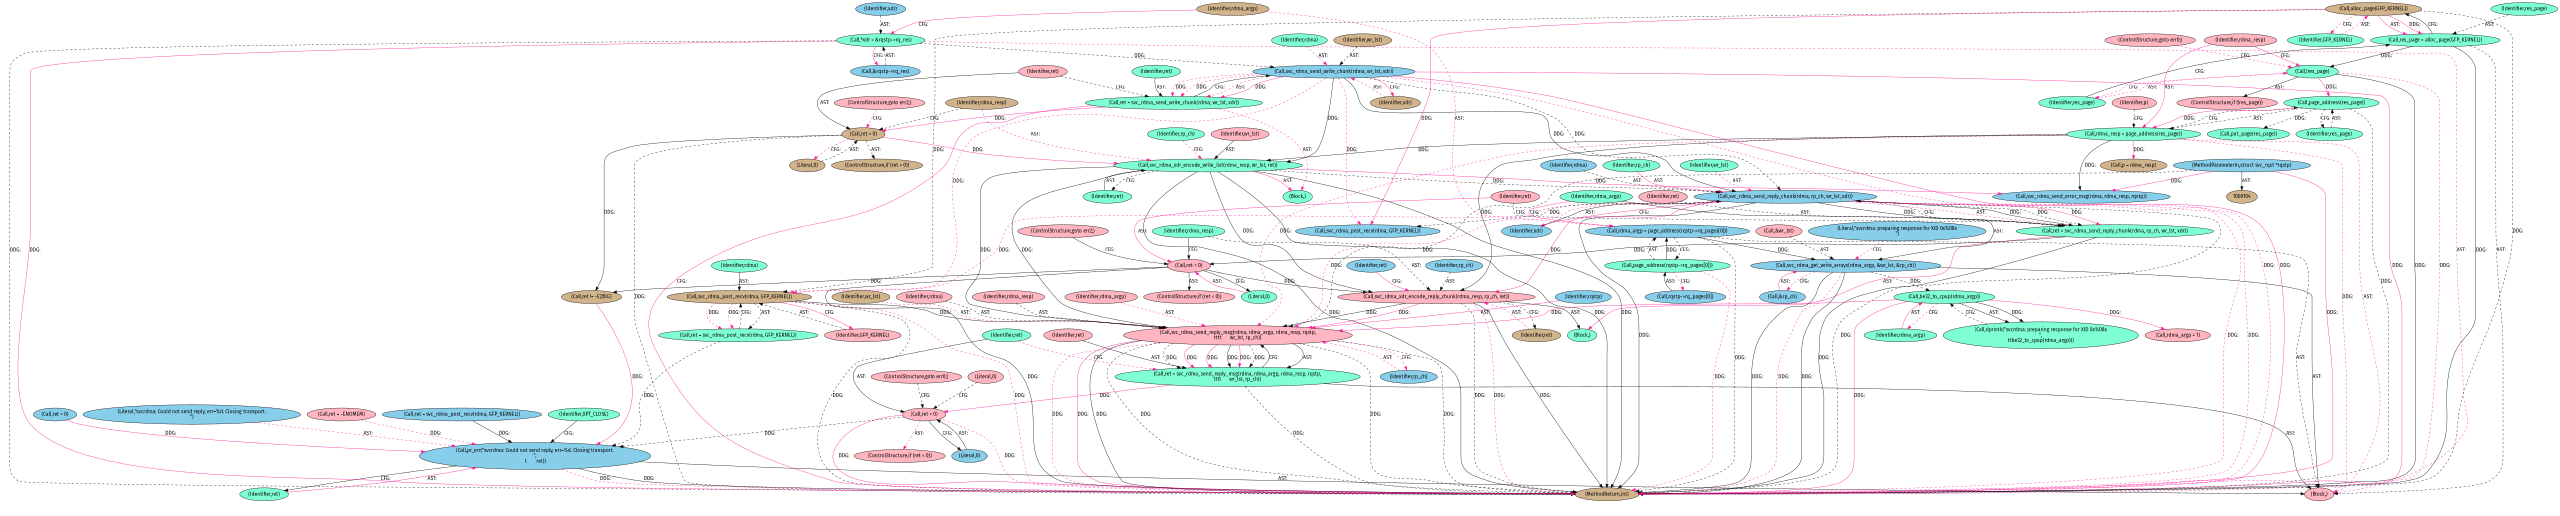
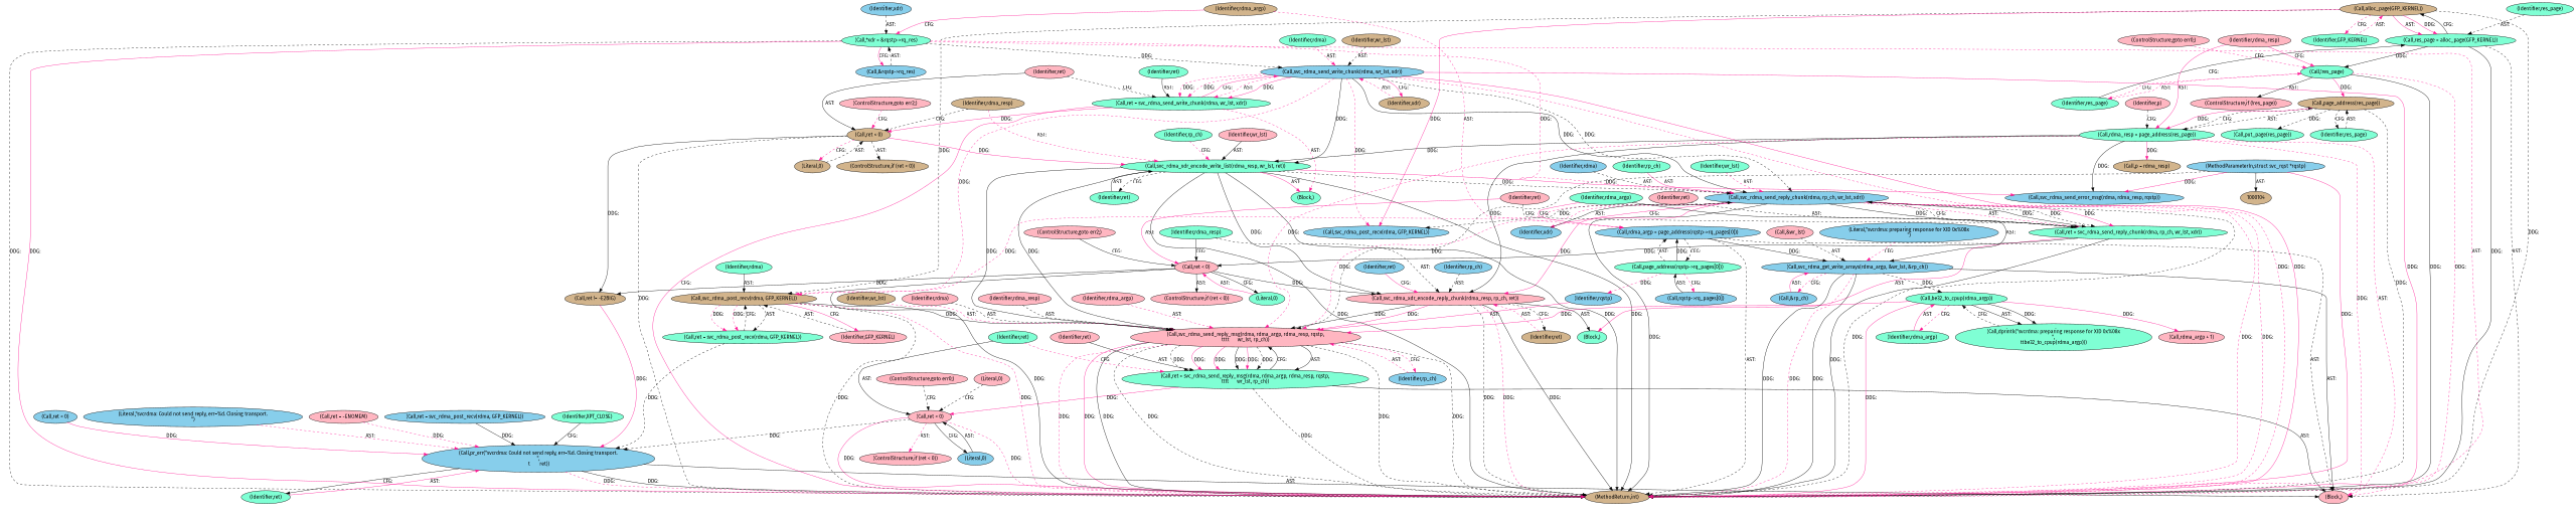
  digraph {
    fontname="Fira Sans"
    node [fillcolor=aquamarine fontname="Fira Sans" style=filled]
    edge [color=black fontname="Fira Sans" style=solid]
    n1 [fillcolor=lightpink label="(Call,svc_rdma_send_reply_msg(rdma, rdma_argp, rdma_resp, rqstp,\n\t\t\t\t      wr_lst, rp_ch))"]
    n2 [label="(Call,ret = svc_rdma_send_reply_msg(rdma, rdma_argp, rdma_resp, rqstp,\n\t\t\t\t      wr_lst, rp_ch))"]
    n3 [fillcolor=tan label="(MethodReturn,int)"]
    n4 [fillcolor=skyblue label="(Identifier,rp_ch)"]
    n5 [fillcolor=lightpink label="(Block,)"]
    n6 [fillcolor=lightpink label="(Call,ret < 0)"]
    n7 [fillcolor=tan label="(Call,svc_rdma_post_recv(rdma, GFP_KERNEL))"]
    n8 [fillcolor=lightpink label="(Identifier,GFP_KERNEL)"]
    n9 [label="(Call,ret = svc_rdma_post_recv(rdma, GFP_KERNEL))"]
    n10 [fillcolor=skyblue label="(Call,pr_err(\"svcrdma: Could not send reply, err=%d. Closing transport.\n\",\n \t       ret))"]
    n11 [fillcolor=skyblue label="(Call,svc_rdma_send_reply_chunk(rdma, rp_ch, wr_lst, xdr))"]
    n12 [fillcolor=lightpink label="(Call,svc_rdma_xdr_encode_reply_chunk(rdma_resp, rp_ch, ret))"]
    n13 [label="(Call,ret = svc_rdma_send_reply_chunk(rdma, rp_ch, wr_lst, xdr))"]
    n14 [fillcolor=skyblue label="(Identifier,xdr)"]
    n15 [fillcolor=skyblue label="(Call,svc_rdma_post_recv(rdma, GFP_KERNEL))"]
    n16 [label="(Block,)"]
    n17 [fillcolor=tan label="(Identifier,ret)"]
    n18 [fillcolor=lightpink label="(Call,ret < 0)"]
    n19 [fillcolor=skyblue label="(Call,svc_rdma_send_write_chunk(rdma, wr_lst, xdr))"]
    n20 [label="(Call,svc_rdma_xdr_encode_write_list(rdma_resp, wr_lst, ret))"]
    n21 [label="(Call,ret = svc_rdma_send_write_chunk(rdma, wr_lst, xdr))"]
    n22 [fillcolor=tan label="(Identifier,xdr)"]
    n23 [fillcolor=skyblue label="(Call,svc_rdma_send_error_msg(rdma, rdma_resp, rqstp))"]
    n24 [label="(Block,)"]
    n25 [label="(Identifier,ret)"]
    n26 [fillcolor=tan label="(Call,ret < 0)"]
    n27 [label="(Call,*xdr = &rqstp->rq_res)"]
    n28 [fillcolor=skyblue label="(Call,&rqstp->rq_res)"]
    n29 [label="(Call,rdma_resp = page_address(res_page))"]
-   n30 [label="(Call,page_address(res_page))"]
+   n30 [fillcolor=tan label="(Call,page_address(res_page))"]
    n31 [fillcolor=tan label="(Call,p = rdma_resp)"]
    n32 [label="(Identifier,res_page)"]
    n33 [label="(Call,put_page(res_page))"]
    n34 [label="(Call,!res_page)"]
    n35 [label="(Identifier,res_page)"]
    n36 [fillcolor=lightpink label="(ControlStructure,if (!res_page))"]
    n37 [label="(Call,res_page = alloc_page(GFP_KERNEL))"]
    n38 [fillcolor=tan label="(Call,alloc_page(GFP_KERNEL))"]
    n39 [label="(Identifier,GFP_KERNEL)"]
    n40 [fillcolor=tan label="(Literal,0)"]
    n41 [fillcolor=tan label="(ControlStructure,if (ret < 0))"]
    n42 [fillcolor=tan label="(Call,ret != -E2BIG)"]
    n43 [label="(Call,be32_to_cpup(rdma_argp))"]
    n44 [fillcolor=lightpink label="(Call,rdma_argp + 1)"]
    n45 [label="(Identifier,rdma_argp)"]
    n46 [label="(Call,dprintk(\"svcrdma: preparing response for XID 0x%08x\n\",\n\t\tbe32_to_cpup(rdma_argp)))"]
    n47 [fillcolor=skyblue label="(Call,svc_rdma_get_write_arrays(rdma_argp, &wr_lst, &rp_ch))"]
    n48 [fillcolor=skyblue label="(Call,&rp_ch)"]
    n49 [fillcolor=skyblue label="(Call,rdma_argp = page_address(rqstp->rq_pages[0]))"]
    n50 [label="(Call,page_address(rqstp->rq_pages[0]))"]
    n51 [fillcolor=skyblue label="(Call,rqstp->rq_pages[0])"]
    n52 [label="(Literal,0)"]
    n53 [fillcolor=lightpink label="(ControlStructure,if (ret < 0))"]
    n54 [fillcolor=skyblue label="(MethodParameterIn,struct svc_rqst *rqstp)"]
    1000104 [fillcolor=tan]
    n56 [fillcolor=lightpink label="(ControlStructure,if (ret < 0))"]
    n57 [fillcolor=skyblue label="(Literal,0)"]
    n58 [label="(Identifier,ret)"]
    n59 [fillcolor=skyblue label="(Literal,\"svcrdma: preparing response for XID 0x%08x\n\")"]
    n60 [fillcolor=lightpink label="(Identifier,ret)"]
    n61 [fillcolor=tan label="(Identifier,wr_lst)"]
    n62 [fillcolor=skyblue label="(Call,ret < 0)"]
    n63 [fillcolor=lightpink label="(Identifier,ret)"]
    n64 [label="(Identifier,ret)"]
    n65 [fillcolor=skyblue label="(Identifier,xdr)"]
    n66 [fillcolor=lightpink label="(Identifier,p)"]
    n67 [fillcolor=lightpink label="(Literal,0)"]
    n68 [label="(Identifier,res_page)"]
    n69 [label="(Identifier,rp_ch)"]
    n70 [fillcolor=tan label="(Identifier,rdma_resp)"]
    n71 [fillcolor=lightpink label="(Identifier,rdma)"]
    n72 [fillcolor=tan label="(Identifier,rdma_argp)"]
    n73 [fillcolor=skyblue label="(Literal,\"svcrdma: Could not send reply, err=%d. Closing transport.\n\")"]
    n74 [label="(Identifier,rp_ch)"]
    n75 [label="(Identifier,wr_lst)"]
    n76 [fillcolor=lightpink label="(Identifier,ret)"]
    n77 [label="(Identifier,rdma_resp)"]
    n78 [fillcolor=lightpink label="(Identifier,rdma_resp)"]
    n79 [fillcolor=lightpink label="(ControlStructure,goto err0;)"]
    n80 [fillcolor=lightpink label="(Call,ret = -ENOMEM)"]
    n81 [fillcolor=lightpink label="(Call,&wr_lst)"]
    n82 [fillcolor=skyblue label="(Identifier,rdma)"]
    n83 [fillcolor=lightpink label="(Identifier,rdma_resp)"]
    n84 [fillcolor=tan label="(Identifier,wr_lst)"]
    n85 [fillcolor=lightpink label="(ControlStructure,goto err2;)"]
    n86 [fillcolor=skyblue label="(Identifier,ret)"]
    n87 [fillcolor=skyblue label="(Call,ret = svc_rdma_post_recv(rdma, GFP_KERNEL))"]
    n88 [fillcolor=lightpink label="(Identifier,rdma_argp)"]
    n89 [fillcolor=lightpink label="(Identifier,ret)"]
    n90 [fillcolor=lightpink label="(ControlStructure,goto err2;)"]
    n91 [label="(Identifier,rdma)"]
    n92 [fillcolor=skyblue label="(Identifier,rp_ch)"]
    n93 [fillcolor=skyblue label="(Identifier,rqstp)"]
    n94 [fillcolor=lightpink label="(ControlStructure,goto err0;)"]
    n95 [label="(Identifier,XPT_CLOSE)"]
    n96 [label="(Identifier,rdma)"]
    n97 [label="(Identifier,ret)"]
    n98 [fillcolor=lightpink label="(Identifier,wr_lst)"]
    n99 [label="(Identifier,rdma_argp)"]
    n1 -> n2 [label="AST: "]
    n1 -> n2 [label="DDG: " style=dashed]
    n1 -> n2 [color=deeppink label="DDG: "]
    n1 -> n2 [color=deeppink label="DDG: "]
    n1 -> n2 [label="DDG: "]
    n1 -> n2 [color=deeppink label="DDG: "]
    n1 -> n2 [label="DDG: " style=dashed]
    n1 -> n3 [label="DDG: " style=dashed]
    n1 -> n3 [label="DDG: " style=dashed]
    n1 -> n3 [color=deeppink label="DDG: " style=dashed]
    n1 -> n3 [color=deeppink label="DDG: "]
    n1 -> n3 [label="DDG: "]
    n1 -> n3 [label="DDG: " style=dashed]
    n1 -> n4 [color=deeppink label="CFG: " style=dashed]
    n2 -> n1 [label="CFG: "]
    n2 -> n3 [label="DDG: " style=dashed]
    n2 -> n5 [label="AST: "]
    n2 -> n6 [color=deeppink label="DDG: "]
    n4 -> n1 [color=deeppink label="AST: " style=dashed]
    n6 -> n3 [color=deeppink label="DDG: "]
    n6 -> n3 [color=deeppink label="DDG: " style=dashed]
    n6 -> n10 [label="DDG: " style=dashed]
    n6 -> n56 [color=deeppink label="AST: " style=dashed]
    n6 -> n57 [label="CFG: "]
    n7 -> n1 [label="DDG: "]
    n7 -> n3 [label="DDG: " style=dashed]
    n7 -> n3 [color=deeppink label="DDG: " style=dashed]
    n7 -> n8 [color=deeppink label="CFG: "]
    n7 -> n9 [label="AST: " style=dashed]
    n7 -> n9 [color=deeppink label="DDG: " style=dashed]
    n7 -> n9 [color=deeppink label="DDG: " style=dashed]
    n8 -> n7 [label="AST: " style=dashed]
    n9 -> n7 [label="CFG: " style=dashed]
    n9 -> n10 [label="DDG: " style=dashed]
    n10 -> n3 [label="DDG: "]
    n10 -> n3 [color=deeppink label="DDG: " style=dashed]
    n10 -> n5 [label="AST: "]
    n10 -> n58 [label="CFG: "]
    n11 -> n1 [color=deeppink label="DDG: " style=dashed]
    n11 -> n3 [label="DDG: " style=dashed]
    n11 -> n3 [label="DDG: "]
    n11 -> n3 [color=deeppink label="DDG: " style=dashed]
    n11 -> n3 [color=deeppink label="DDG: " style=dashed]
    n11 -> n7 [color=deeppink label="DDG: " style=dashed]
    n11 -> n12 [color=deeppink label="DDG: "]
    n11 -> n13 [color=deeppink label="AST: " style=dashed]
    n11 -> n13 [label="DDG: "]
    n11 -> n13 [label="DDG: " style=dashed]
    n11 -> n13 [color=deeppink label="DDG: "]
    n11 -> n13 [label="DDG: "]
    n11 -> n14 [color=deeppink label="CFG: "]
    n11 -> n15 [label="DDG: " style=dashed]
    n12 -> n1 [label="DDG: "]
    n12 -> n1 [color=deeppink label="DDG: "]
    n12 -> n3 [color=deeppink label="DDG: " style=dashed]
    n12 -> n3 [label="DDG: "]
    n12 -> n3 [label="DDG: " style=dashed]
    n12 -> n16 [label="AST: "]
    n12 -> n17 [label="CFG: " style=dashed]
    n13 -> n3 [label="DDG: "]
    n13 -> n11 [label="CFG: " style=dashed]
    n13 -> n16 [color=deeppink label="AST: "]
    n13 -> n18 [label="DDG: "]
    n14 -> n11 [label="AST: "]
    n17 -> n12 [color=deeppink label="AST: " style=dashed]
    n18 -> n3 [label="DDG: "]
    n18 -> n12 [label="DDG: "]
    n18 -> n42 [label="DDG: "]
    n18 -> n52 [label="CFG: "]
    n18 -> n53 [label="AST: "]
    n19 -> n3 [color=deeppink label="DDG: " style=dashed]
    n19 -> n3 [color=deeppink label="DDG: "]
    n19 -> n3 [color=deeppink label="DDG: "]
    n19 -> n7 [color=deeppink label="DDG: " style=dashed]
    n19 -> n11 [label="DDG: "]
    n19 -> n11 [label="DDG: " style=dashed]
    n19 -> n15 [color=deeppink label="DDG: " style=dashed]
    n19 -> n20 [label="DDG: "]
    n19 -> n21 [color=deeppink label="AST: " style=dashed]
    n19 -> n21 [color=deeppink label="DDG: "]
    n19 -> n21 [color=deeppink label="DDG: " style=dashed]
    n19 -> n21 [color=deeppink label="DDG: " style=dashed]
    n19 -> n22 [color=deeppink label="CFG: "]
    n20 -> n1 [label="DDG: "]
    n20 -> n1 [label="DDG: "]
    n20 -> n3 [label="DDG: "]
    n20 -> n3 [label="DDG: "]
    n20 -> n3 [label="DDG: "]
    n20 -> n11 [label="DDG: " style=dashed]
    n20 -> n12 [label="DDG: "]
    n20 -> n23 [color=deeppink label="DDG: "]
    n20 -> n24 [color=deeppink label="AST: "]
    n20 -> n25 [label="CFG: " style=dashed]
    n21 -> n3 [color=deeppink label="CFG: "]
-   n21 -> n19 [label="CFG: "]
+   n21 -> n19 [color=deeppink label="CFG: "]
    n21 -> n24 [color=deeppink label="AST: " style=dashed]
    n21 -> n26 [color=deeppink label="DDG: "]
    n22 -> n19 [color=deeppink label="AST: " style=dashed]
    n25 -> n20 [label="AST: "]
    n26 -> n3 [label="DDG: " style=dashed]
    n26 -> n20 [color=deeppink label="DDG: "]
    n26 -> n40 [color=deeppink label="CFG: " style=dashed]
    n26 -> n41 [label="AST: " style=dashed]
    n26 -> n42 [label="DDG: "]
    n27 -> n3 [label="DDG: " style=dashed]
    n27 -> n3 [color=deeppink label="DDG: "]
    n27 -> n5 [color=deeppink label="AST: " style=dashed]
+   n27 -> n11 [color=deeppink label="DDG: " style=dashed]
    n27 -> n19 [label="DDG: " style=dashed]
    n27 -> n28 [color=deeppink label="CFG: "]
    n28 -> n27 [label="AST: " style=dashed]
    n29 -> n1 [color=deeppink label="DDG: " style=dashed]
    n29 -> n3 [color=deeppink label="DDG: " style=dashed]
    n29 -> n5 [color=deeppink label="AST: " style=dashed]
    n29 -> n12 [label="DDG: "]
    n29 -> n20 [label="DDG: "]
    n29 -> n23 [label="DDG: "]
    n29 -> n30 [label="CFG: " style=dashed]
    n29 -> n31 [color=deeppink label="DDG: "]
    n30 -> n3 [label="DDG: " style=dashed]
    n30 -> n29 [label="AST: " style=dashed]
    n30 -> n29 [color=deeppink label="DDG: "]
    n30 -> n32 [label="CFG: " style=dashed]
    n30 -> n33 [label="DDG: " style=dashed]
    n32 -> n30 [label="AST: " style=dashed]
    n34 -> n3 [label="DDG: "]
    n34 -> n3 [color=deeppink label="DDG: " style=dashed]
    n34 -> n30 [color=deeppink label="DDG: "]
    n34 -> n35 [color=deeppink label="CFG: " style=dashed]
    n34 -> n36 [label="AST: "]
    n35 -> n34 [color=deeppink label="AST: " style=dashed]
    n35 -> n37 [label="CFG: "]
    n37 -> n3 [label="DDG: "]
    n37 -> n5 [label="AST: " style=dashed]
    n37 -> n34 [label="DDG: "]
    n37 -> n38 [label="CFG: "]
    n38 -> n3 [label="DDG: " style=dashed]
    n38 -> n7 [label="DDG: " style=dashed]
    n38 -> n15 [color=deeppink label="DDG: "]
    n38 -> n37 [color=deeppink label="AST: "]
    n38 -> n37 [color=deeppink label="DDG: "]
    n38 -> n39 [color=deeppink label="CFG: " style=dashed]
    n39 -> n38 [color=deeppink label="AST: " style=dashed]
    n40 -> n26 [label="AST: " style=dashed]
    n42 -> n10 [color=deeppink label="DDG: "]
    n43 -> n1 [color=deeppink label="DDG: "]
    n43 -> n3 [color=deeppink label="DDG: "]
    n43 -> n44 [color=deeppink label="DDG: "]
    n43 -> n45 [color=deeppink label="CFG: " style=dashed]
    n43 -> n46 [label="AST: "]
    n43 -> n46 [label="DDG: "]
    n45 -> n43 [color=deeppink label="AST: "]
    n46 -> n43 [label="CFG: " style=dashed]
    n47 -> n3 [label="DDG: "]
    n47 -> n3 [color=deeppink label="DDG: " style=dashed]
    n47 -> n3 [label="DDG: "]
    n47 -> n5 [label="AST: "]
    n47 -> n43 [label="DDG: " style=dashed]
    n47 -> n48 [color=deeppink label="CFG: " style=dashed]
    n48 -> n47 [color=deeppink label="AST: "]
-   n49 -> n3 [label="DDG: " style=dashed]
+   n49 -> n3 [label="AST: " style=dashed]
    n49 -> n5 [label="AST: " style=dashed]
    n49 -> n47 [label="DDG: "]
    n49 -> n50 [label="CFG: " style=dashed]
-   n50 -> n3 [color=deeppink label="DDG: " style=dashed]
+   n50 -> n93 [color=deeppink label="DDG: " style=dashed]
    n50 -> n49 [label="AST: " style=dashed]
    n50 -> n49 [label="DDG: "]
    n50 -> n51 [color=deeppink label="CFG: " style=dashed]
    n51 -> n50 [label="AST: "]
    n52 -> n18 [color=deeppink label="AST: "]
    n54 -> n1 [label="DDG: " style=dashed]
    n54 -> n3 [color=deeppink label="DDG: "]
    n54 -> n23 [color=deeppink label="DDG: "]
    n54 -> 1000104 [label="AST: "]
    n57 -> n6 [label="AST: "]
    n58 -> n10 [color=deeppink label="AST: "]
    n59 -> n47 [color=deeppink label="CFG: " style=dashed]
    n60 -> n21 [label="CFG: " style=dashed]
    n60 -> n26 [label="AST: "]
    n61 -> n1 [color=deeppink label="AST: " style=dashed]
    n62 -> n10 [color=deeppink label="DDG: "]
    n63 -> n2 [label="AST: "]
    n64 -> n21 [label="AST: "]
    n65 -> n27 [label="AST: " style=dashed]
    n66 -> n29 [label="CFG: " style=dashed]
    n67 -> n6 [label="CFG: " style=dashed]
    n68 -> n37 [label="AST: " style=dashed]
    n69 -> n11 [color=deeppink label="AST: "]
    n70 -> n20 [color=deeppink label="AST: " style=dashed]
    n70 -> n26 [label="CFG: " style=dashed]
    n71 -> n1 [label="AST: " style=dashed]
    n72 -> n27 [color=deeppink label="CFG: "]
    n72 -> n49 [color=deeppink label="AST: " style=dashed]
    n73 -> n10 [color=deeppink label="AST: " style=dashed]
    n74 -> n20 [color=deeppink label="CFG: " style=dashed]
    n75 -> n11 [color=deeppink label="AST: " style=dashed]
    n76 -> n13 [label="CFG: " style=dashed]
    n76 -> n18 [color=deeppink label="AST: "]
    n77 -> n12 [label="AST: " style=dashed]
    n77 -> n18 [label="CFG: "]
    n78 -> n1 [label="AST: " style=dashed]
    n79 -> n6 [label="CFG: " style=dashed]
    n80 -> n10 [color=deeppink label="DDG: " style=dashed]
    n81 -> n47 [label="AST: " style=dashed]
    n82 -> n11 [label="AST: " style=dashed]
    n83 -> n29 [color=deeppink label="AST: "]
    n83 -> n34 [color=deeppink label="CFG: "]
    n84 -> n19 [label="AST: " style=dashed]
    n85 -> n26 [color=deeppink label="CFG: " style=dashed]
    n86 -> n12 [color=deeppink label="CFG: "]
    n87 -> n10 [label="DDG: "]
    n88 -> n1 [color=deeppink label="AST: " style=dashed]
    n89 -> n13 [label="AST: " style=dashed]
    n90 -> n18 [label="CFG: "]
    n91 -> n19 [color=deeppink label="AST: " style=dashed]
    n92 -> n12 [label="AST: " style=dashed]
    n93 -> n1 [color=deeppink label="AST: "]
    n94 -> n34 [color=deeppink label="CFG: " style=dashed]
    n95 -> n10 [label="CFG: "]
    n96 -> n7 [label="AST: "]
    n97 -> n2 [color=deeppink label="CFG: " style=dashed]
    n97 -> n6 [label="AST: "]
    n98 -> n20 [label="AST: "]
    n99 -> n47 [label="AST: "]
    n99 -> n49 [color=deeppink label="CFG: "]
  }
